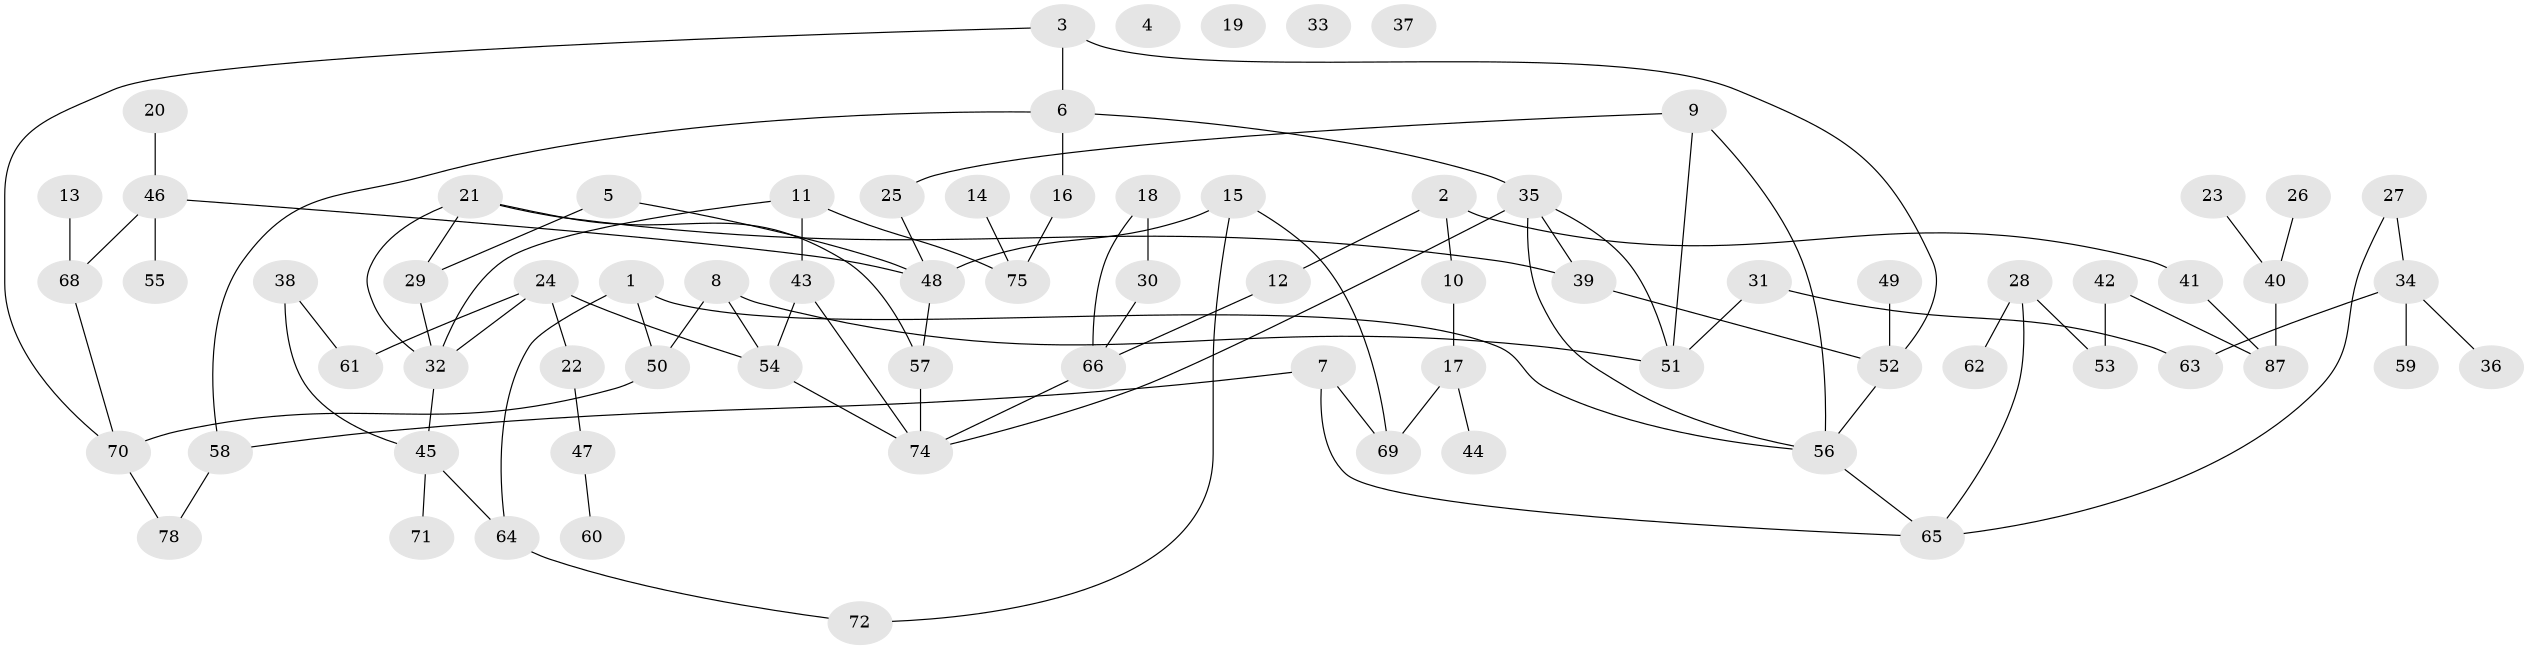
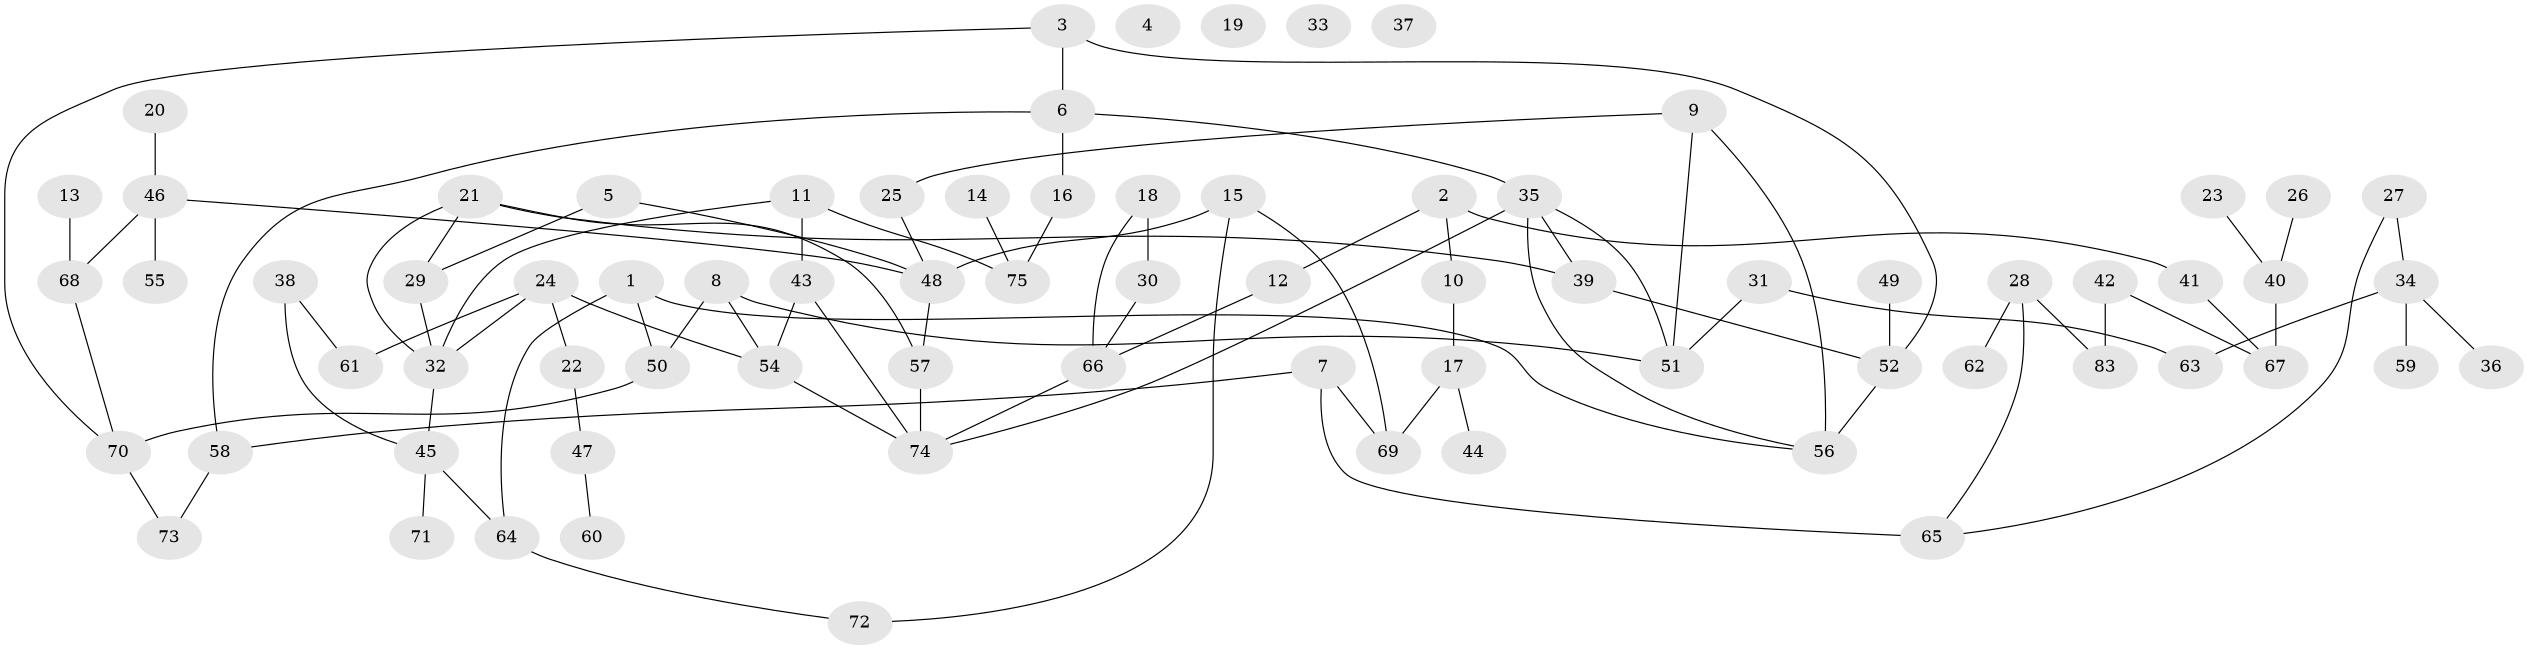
  graph {
    node [color=gray90 style=filled]
    1
    50
    56
    64
    70
    65
    72
    2
    10
    12
    41
    17
    66
-   67 [label=87]
+   67
    3
    6
    52
    16
    35
    58
-   73 [label=78]
+   73
    4
    5
    29
    48
    32
    57
    75
    51
    39
    74
    7
    69
    8
    54
    9
    25
    44
    11
    43
    45
    13
    68
    14
    15
    18
    30
    22
    47
    19
    20
    46
    55
    21
    60
    23
    40
    24
    61
    26
    27
    34
    63
    36
    59
    28
-   53
+   53 [label=83]
    62
    31
    71
    33
    37
    38
    42
    49
    1 -- 50
    1 -- 56
    1 -- 64
    50 -- 70
-   56 -- 65
    64 -- 72
    70 -- 73
    2 -- 10
    2 -- 12
    2 -- 41
    10 -- 17
    12 -- 66
    41 -- 67
    17 -- 69
    17 -- 44
    66 -- 74
    3 -- 70
    3 -- 6
    3 -- 52
    6 -- 16
    6 -- 35
    6 -- 58
    52 -- 56
    16 -- 75
    35 -- 56
    35 -- 51
    35 -- 39
    35 -- 74
    58 -- 73
    5 -- 29
    5 -- 48
    29 -- 32
    48 -- 57
    32 -- 45
    57 -- 74
    39 -- 52
    7 -- 65
    7 -- 58
    7 -- 69
    8 -- 50
    8 -- 51
    8 -- 54
    54 -- 74
    9 -- 56
    9 -- 51
    9 -- 25
    25 -- 48
    11 -- 32
    11 -- 75
    11 -- 43
    43 -- 74
    43 -- 54
    45 -- 64
    45 -- 71
    13 -- 68
    68 -- 70
    14 -- 75
    15 -- 72
    15 -- 48
    15 -- 69
    18 -- 66
    18 -- 30
    30 -- 66
    22 -- 47
    47 -- 60
    20 -- 46
    46 -- 48
    46 -- 68
    46 -- 55
    21 -- 29
    21 -- 32
    21 -- 57
    21 -- 39
    23 -- 40
    40 -- 67
    24 -- 32
    24 -- 54
    24 -- 22
    24 -- 61
    26 -- 40
    27 -- 65
    27 -- 34
    34 -- 63
    34 -- 36
    34 -- 59
    28 -- 65
    28 -- 53
    28 -- 62
    31 -- 51
    31 -- 63
    38 -- 45
    38 -- 61
    42 -- 67
    42 -- 53
    49 -- 52
  }
